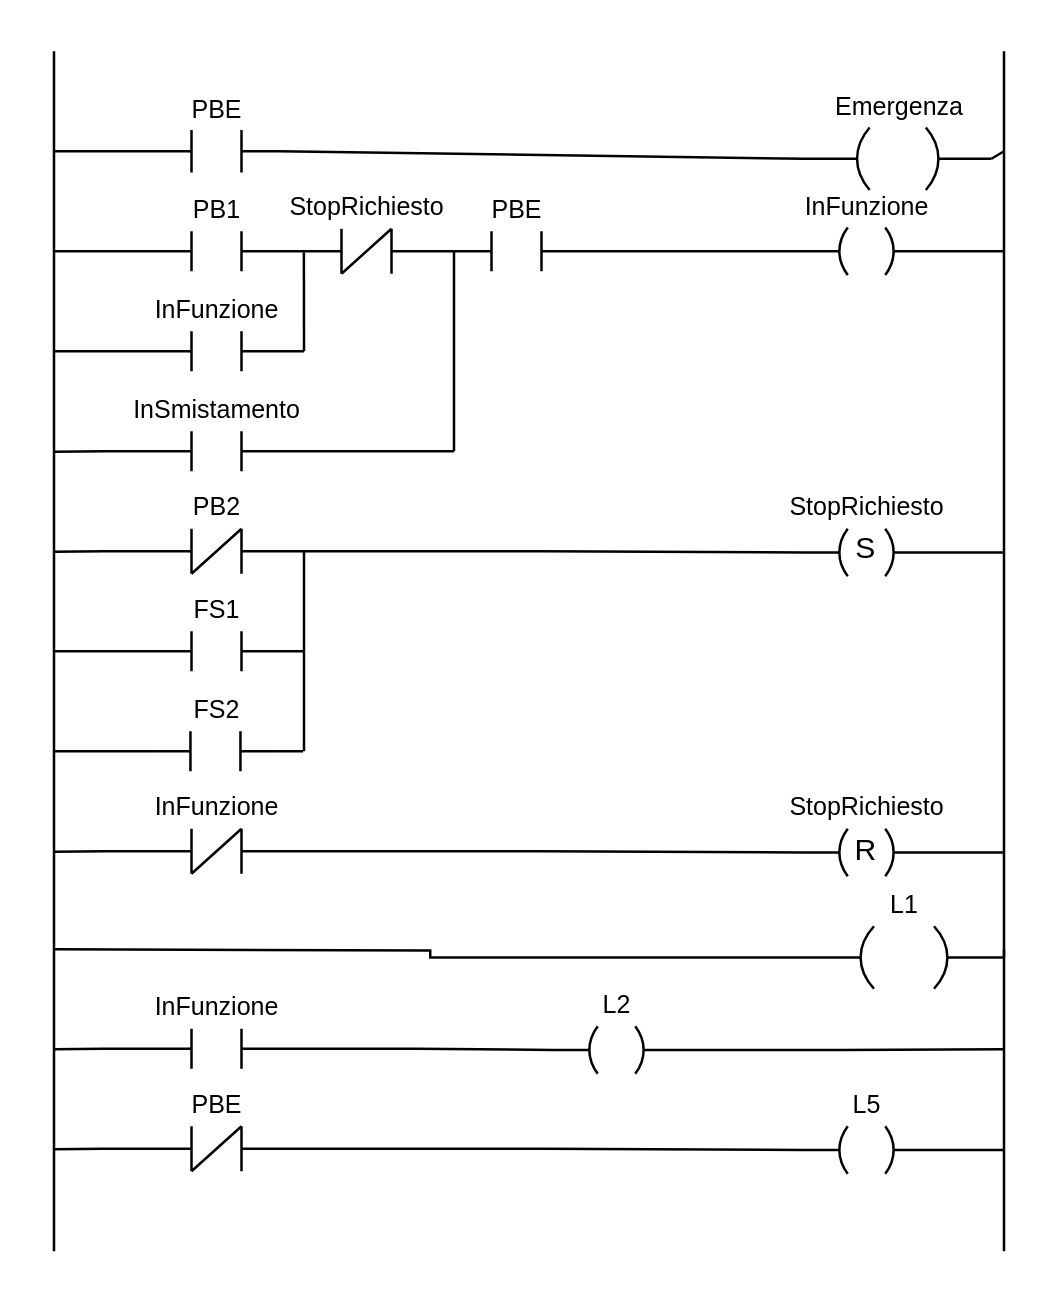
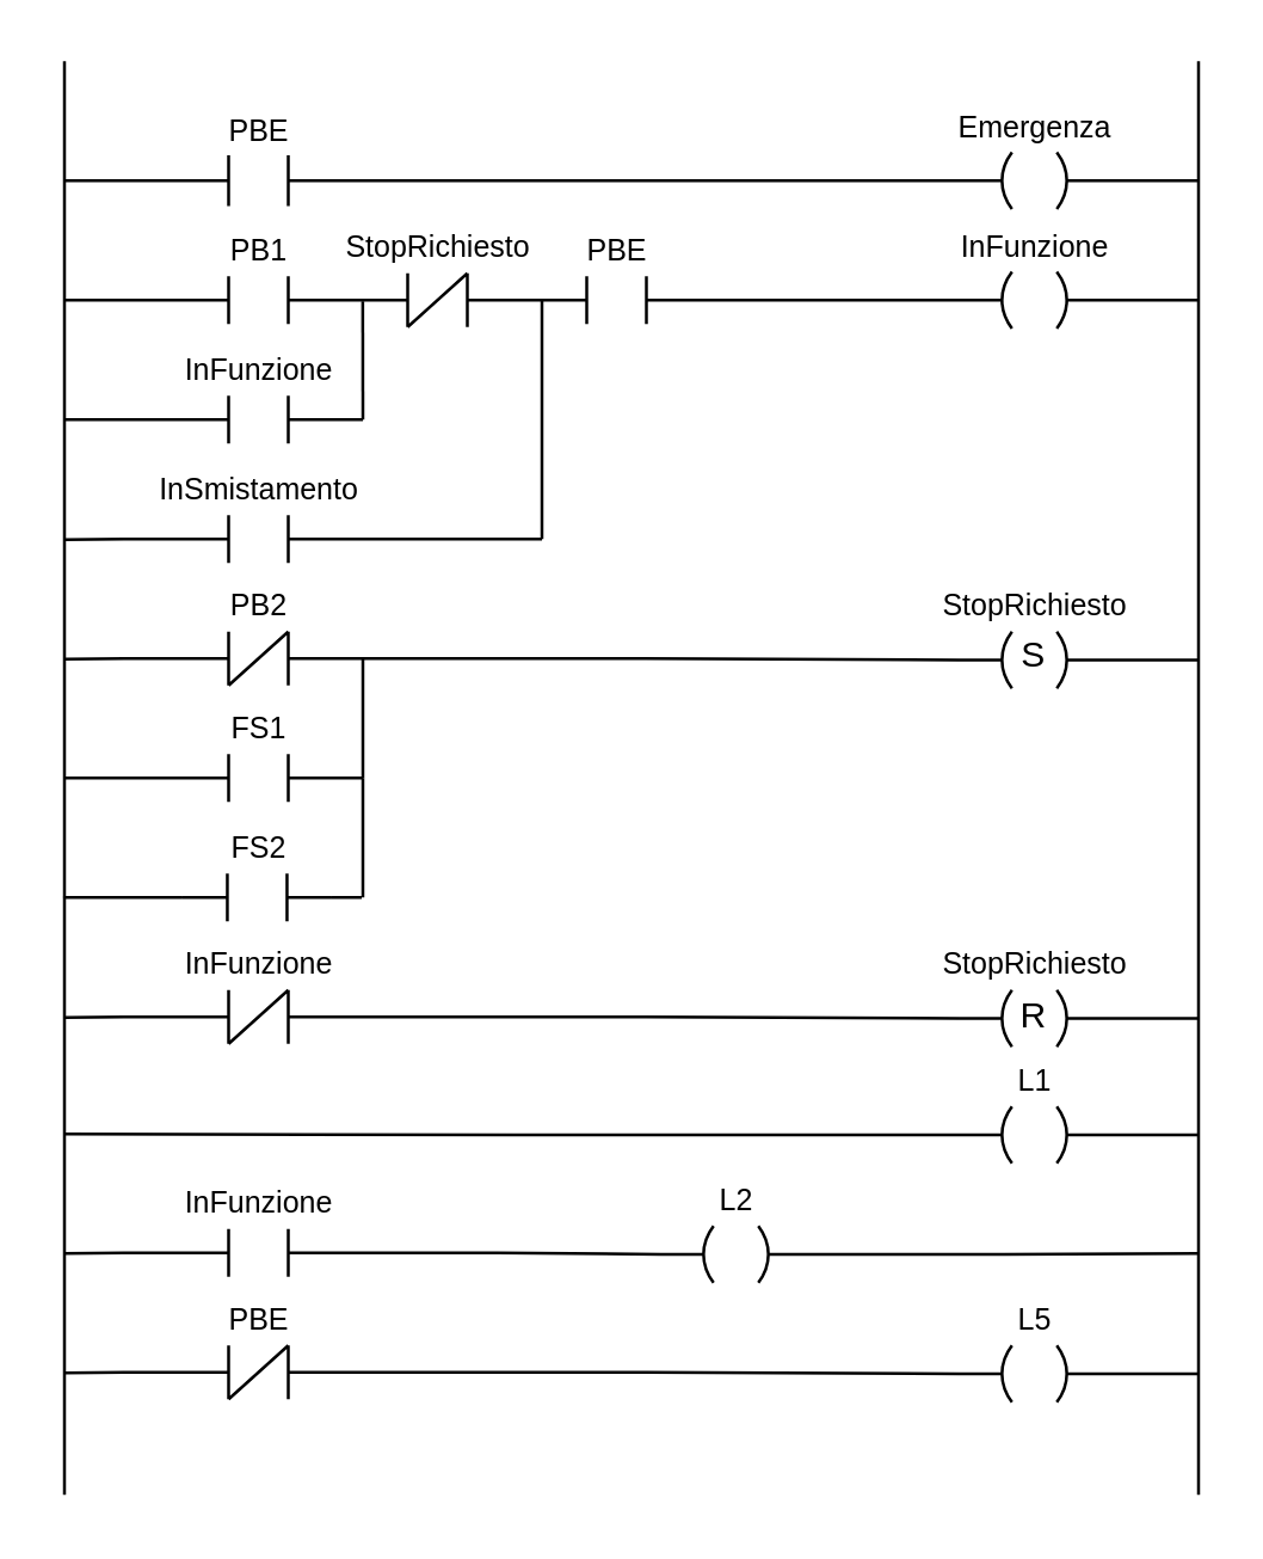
  <mxCell id="0" />
  <mxCell id="1" parent="0" />
  <mxCell id="2" value="" style="endArrow=none;html=1;rounded=0;" edge="1" parent="1"><mxGeometry width="50" height="50" relative="1" as="geometry"><mxPoint x="21" y="500" as="sourcePoint" /><mxPoint x="21" y="20" as="targetPoint" /></mxGeometry></mxCell>
  <mxCell id="3" style="edgeStyle=orthogonalEdgeStyle;rounded=0;orthogonalLoop=1;jettySize=auto;html=1;exitX=0;exitY=0.5;exitDx=0;exitDy=0;exitPerimeter=0;endArrow=none;endFill=0;" edge="1" parent="1" source="5"><mxGeometry relative="1" as="geometry"><mxPoint x="21" y="379.238" as="targetPoint" /></mxGeometry></mxCell>
  <mxCell id="4" style="edgeStyle=orthogonalEdgeStyle;rounded=0;orthogonalLoop=1;jettySize=auto;html=1;exitX=1;exitY=0.5;exitDx=0;exitDy=0;exitPerimeter=0;endArrow=none;endFill=0;" edge="1" parent="1" source="5"><mxGeometry relative="1" as="geometry"><mxPoint x="401" y="379.238" as="targetPoint" /></mxGeometry></mxCell>
- <mxCell id="5" value="L1" style="pointerEvents=1;verticalLabelPosition=top;shadow=0;dashed=0;align=center;html=1;verticalAlign=bottom;shape=mxgraph.electrical.plc_ladder.output_1;labelPosition=center;fontSize=10;" vertex="1" parent="1"><mxGeometry x="321" y="370" width="80" height="25" as="geometry" /></mxCell>
- <mxCell id="6" value="Emergenza" style="pointerEvents=1;verticalLabelPosition=top;shadow=0;dashed=0;align=center;html=1;verticalAlign=bottom;shape=mxgraph.electrical.plc_ladder.output_1;labelPosition=center;fontSize=10;" vertex="1" parent="1"><mxGeometry x="321" y="50.5" width="75" height="25" as="geometry" /></mxCell>
+ <mxCell id="5" value="L1" style="pointerEvents=1;verticalLabelPosition=top;shadow=0;dashed=0;align=center;html=1;verticalAlign=bottom;shape=mxgraph.electrical.plc_ladder.output_1;labelPosition=center;fontSize=10;" vertex="1" parent="1"><mxGeometry x="321" y="370" width="50" height="19" as="geometry" /></mxCell>
+ <mxCell id="6" value="Emergenza" style="pointerEvents=1;verticalLabelPosition=top;shadow=0;dashed=0;align=center;html=1;verticalAlign=bottom;shape=mxgraph.electrical.plc_ladder.output_1;labelPosition=center;fontSize=10;" vertex="1" parent="1"><mxGeometry x="321" y="50.5" width="50" height="19" as="geometry" /></mxCell>
  <mxCell id="7" value="" style="endArrow=none;html=1;rounded=0;" edge="1" parent="1"><mxGeometry width="50" height="50" relative="1" as="geometry"><mxPoint x="21" y="100" as="sourcePoint" /><mxPoint x="61" y="100" as="targetPoint" /></mxGeometry></mxCell>
  <mxCell id="8" value="PB1" style="pointerEvents=1;verticalLabelPosition=top;shadow=0;dashed=0;align=center;html=1;verticalAlign=bottom;shape=mxgraph.electrical.plc_ladder.contact;labelPosition=center;fontSize=10;" vertex="1" parent="1"><mxGeometry x="61" y="92" width="50" height="16" as="geometry" /></mxCell>
  <mxCell id="9" value="PBE" style="pointerEvents=1;verticalLabelPosition=top;shadow=0;dashed=0;align=center;html=1;verticalAlign=bottom;shape=mxgraph.electrical.plc_ladder.contact;labelPosition=center;fontSize=10;" vertex="1" parent="1"><mxGeometry x="181" y="92" width="50" height="16" as="geometry" /></mxCell>
  <mxCell id="10" style="edgeStyle=orthogonalEdgeStyle;rounded=0;orthogonalLoop=1;jettySize=auto;html=1;exitX=1;exitY=0.5;exitDx=0;exitDy=0;exitPerimeter=0;endArrow=none;endFill=0;" edge="1" parent="1" source="11"><mxGeometry relative="1" as="geometry"><mxPoint x="401" y="99.953" as="targetPoint" /></mxGeometry></mxCell>
  <mxCell id="11" value="InFunzione" style="pointerEvents=1;verticalLabelPosition=top;shadow=0;dashed=0;align=center;html=1;verticalAlign=bottom;shape=mxgraph.electrical.plc_ladder.output_1;labelPosition=center;fontSize=10;" vertex="1" parent="1"><mxGeometry x="321" y="90.5" width="50" height="19" as="geometry" /></mxCell>
  <mxCell id="12" style="edgeStyle=orthogonalEdgeStyle;rounded=0;orthogonalLoop=1;jettySize=auto;html=1;exitX=0;exitY=0.5;exitDx=0;exitDy=0;exitPerimeter=0;endArrow=none;endFill=0;" edge="1" parent="1" source="14"><mxGeometry relative="1" as="geometry"><mxPoint x="21" y="140.038" as="targetPoint" /></mxGeometry></mxCell>
  <mxCell id="13" style="edgeStyle=orthogonalEdgeStyle;rounded=0;orthogonalLoop=1;jettySize=auto;html=1;exitX=1;exitY=0.5;exitDx=0;exitDy=0;exitPerimeter=0;endArrow=none;endFill=0;fontSize=10;" edge="1" parent="1" source="14"><mxGeometry relative="1" as="geometry"><mxPoint x="121" y="140.038" as="targetPoint" /></mxGeometry></mxCell>
  <mxCell id="14" value="InFunzione" style="pointerEvents=1;verticalLabelPosition=top;shadow=0;dashed=0;align=center;html=1;verticalAlign=bottom;shape=mxgraph.electrical.plc_ladder.contact;labelPosition=center;fontSize=10;" vertex="1" parent="1"><mxGeometry x="61" y="132" width="50" height="16" as="geometry" /></mxCell>
  <mxCell id="15" value="" style="endArrow=none;html=1;rounded=0;" edge="1" parent="1"><mxGeometry width="50" height="50" relative="1" as="geometry"><mxPoint x="401" y="500" as="sourcePoint" /><mxPoint x="401" y="20" as="targetPoint" /></mxGeometry></mxCell>
  <mxCell id="16" value="" style="endArrow=none;html=1;rounded=0;exitX=1;exitY=0.5;exitDx=0;exitDy=0;exitPerimeter=0;" edge="1" parent="1" source="6"><mxGeometry width="50" height="50" relative="1" as="geometry"><mxPoint x="365" y="65" as="sourcePoint" /><mxPoint x="401" y="60" as="targetPoint" /></mxGeometry></mxCell>
  <mxCell id="17" value="" style="endArrow=none;html=1;rounded=0;" edge="1" parent="1"><mxGeometry width="50" height="50" relative="1" as="geometry"><mxPoint x="21" y="60" as="sourcePoint" /><mxPoint x="61" y="60" as="targetPoint" /></mxGeometry></mxCell>
  <mxCell id="18" value="PBE" style="pointerEvents=1;verticalLabelPosition=top;shadow=0;dashed=0;align=center;html=1;verticalAlign=bottom;shape=mxgraph.electrical.plc_ladder.contact;labelPosition=center;fontSize=10;" vertex="1" parent="1"><mxGeometry x="61" y="51.5" width="50" height="17" as="geometry" /></mxCell>
  <mxCell id="19" value="" style="endArrow=none;html=1;rounded=0;exitX=1;exitY=0.5;exitDx=0;exitDy=0;exitPerimeter=0;entryX=0;entryY=0.5;entryDx=0;entryDy=0;entryPerimeter=0;fontSize=10;" edge="1" parent="1" source="18" target="6"><mxGeometry width="50" height="50" relative="1" as="geometry"><mxPoint x="131" y="65" as="sourcePoint" /><mxPoint x="181" y="15" as="targetPoint" /></mxGeometry></mxCell>
  <mxCell id="20" style="edgeStyle=orthogonalEdgeStyle;rounded=0;orthogonalLoop=1;jettySize=auto;html=1;exitX=1;exitY=0.5;exitDx=0;exitDy=0;exitPerimeter=0;entryX=0;entryY=0.5;entryDx=0;entryDy=0;entryPerimeter=0;strokeColor=default;endArrow=none;endFill=0;fontSize=10;" edge="1" parent="1" source="8"><mxGeometry relative="1" as="geometry"><mxPoint x="121" y="100" as="targetPoint" /></mxGeometry></mxCell>
  <mxCell id="21" style="edgeStyle=orthogonalEdgeStyle;rounded=0;orthogonalLoop=1;jettySize=auto;html=1;exitX=1;exitY=0.5;exitDx=0;exitDy=0;exitPerimeter=0;entryX=0;entryY=0.5;entryDx=0;entryDy=0;entryPerimeter=0;endArrow=none;endFill=0;fontSize=10;" edge="1" parent="1" target="9"><mxGeometry relative="1" as="geometry"><mxPoint x="171" y="100" as="sourcePoint" /></mxGeometry></mxCell>
  <mxCell id="22" style="edgeStyle=orthogonalEdgeStyle;rounded=0;orthogonalLoop=1;jettySize=auto;html=1;exitX=1;exitY=0.5;exitDx=0;exitDy=0;exitPerimeter=0;entryX=0;entryY=0.5;entryDx=0;entryDy=0;entryPerimeter=0;endArrow=none;endFill=0;fontSize=10;" edge="1" parent="1" source="9" target="11"><mxGeometry relative="1" as="geometry" /></mxCell>
  <mxCell id="23" style="edgeStyle=orthogonalEdgeStyle;rounded=0;orthogonalLoop=1;jettySize=auto;html=1;endArrow=none;endFill=0;entryX=-0.001;entryY=0.526;entryDx=0;entryDy=0;entryPerimeter=0;fontSize=10;" edge="1" parent="1"><mxGeometry relative="1" as="geometry"><mxPoint x="120.95" y="100.416" as="targetPoint" /><mxPoint x="121" y="140" as="sourcePoint" /></mxGeometry></mxCell>
  <mxCell id="24" style="edgeStyle=orthogonalEdgeStyle;rounded=0;orthogonalLoop=1;jettySize=auto;html=1;exitX=1;exitY=0.5;exitDx=0;exitDy=0;exitPerimeter=0;endArrow=none;endFill=0;" edge="1" parent="1" source="25"><mxGeometry relative="1" as="geometry"><mxPoint x="401" y="419.238" as="targetPoint" /></mxGeometry></mxCell>
  <mxCell id="25" value="L2" style="pointerEvents=1;verticalLabelPosition=top;shadow=0;dashed=0;align=center;html=1;verticalAlign=bottom;shape=mxgraph.electrical.plc_ladder.output_1;labelPosition=center;fontSize=10;" vertex="1" parent="1"><mxGeometry x="221" y="410" width="50" height="19" as="geometry" /></mxCell>
  <mxCell id="26" style="edgeStyle=orthogonalEdgeStyle;rounded=0;orthogonalLoop=1;jettySize=auto;html=1;exitX=0;exitY=0.5;exitDx=0;exitDy=0;exitPerimeter=0;endArrow=none;endFill=0;" edge="1" parent="1" source="27"><mxGeometry relative="1" as="geometry"><mxPoint x="21" y="419.238" as="targetPoint" /></mxGeometry></mxCell>
  <mxCell id="27" value="InFunzione" style="pointerEvents=1;verticalLabelPosition=top;shadow=0;dashed=0;align=center;html=1;verticalAlign=bottom;shape=mxgraph.electrical.plc_ladder.contact;labelPosition=center;fontSize=10;" vertex="1" parent="1"><mxGeometry x="61" y="411" width="50" height="16" as="geometry" /></mxCell>
  <mxCell id="28" style="edgeStyle=orthogonalEdgeStyle;rounded=0;orthogonalLoop=1;jettySize=auto;html=1;exitX=1;exitY=0.5;exitDx=0;exitDy=0;exitPerimeter=0;entryX=0;entryY=0.5;entryDx=0;entryDy=0;entryPerimeter=0;endArrow=none;endFill=0;" edge="1" parent="1" source="27" target="25"><mxGeometry relative="1" as="geometry" /></mxCell>
  <mxCell id="29" value="StopRichiesto" style="pointerEvents=1;verticalLabelPosition=top;shadow=0;dashed=0;align=center;html=1;verticalAlign=bottom;shape=mxgraph.electrical.plc_ladder.not_contact;labelPosition=center;fontSize=10;" vertex="1" parent="1"><mxGeometry x="121" y="91" width="50" height="18" as="geometry" /></mxCell>
  <mxCell id="30" style="edgeStyle=orthogonalEdgeStyle;rounded=0;orthogonalLoop=1;jettySize=auto;html=1;exitX=0;exitY=0.5;exitDx=0;exitDy=0;exitPerimeter=0;endArrow=none;endFill=0;" edge="1" parent="1" source="31"><mxGeometry relative="1" as="geometry"><mxPoint x="21" y="459.238" as="targetPoint" /></mxGeometry></mxCell>
  <mxCell id="31" value="PBE" style="pointerEvents=1;verticalLabelPosition=top;shadow=0;dashed=0;align=center;html=1;verticalAlign=bottom;shape=mxgraph.electrical.plc_ladder.not_contact;labelPosition=center;fontSize=10;" vertex="1" parent="1"><mxGeometry x="61" y="450" width="50" height="18" as="geometry" /></mxCell>
  <mxCell id="32" style="edgeStyle=orthogonalEdgeStyle;rounded=0;orthogonalLoop=1;jettySize=auto;html=1;exitX=1;exitY=0.5;exitDx=0;exitDy=0;exitPerimeter=0;endArrow=none;endFill=0;" edge="1" parent="1" source="33"><mxGeometry relative="1" as="geometry"><mxPoint x="401" y="459.714" as="targetPoint" /></mxGeometry></mxCell>
  <mxCell id="33" value="L5" style="pointerEvents=1;verticalLabelPosition=top;shadow=0;dashed=0;align=center;html=1;verticalAlign=bottom;shape=mxgraph.electrical.plc_ladder.output_1;labelPosition=center;fontSize=10;" vertex="1" parent="1"><mxGeometry x="321" y="450" width="50" height="19" as="geometry" /></mxCell>
  <mxCell id="34" style="edgeStyle=orthogonalEdgeStyle;rounded=0;orthogonalLoop=1;jettySize=auto;html=1;exitX=1;exitY=0.5;exitDx=0;exitDy=0;exitPerimeter=0;entryX=0;entryY=0.5;entryDx=0;entryDy=0;entryPerimeter=0;endArrow=none;endFill=0;" edge="1" parent="1" source="31" target="33"><mxGeometry relative="1" as="geometry" /></mxCell>
  <mxCell id="35" style="edgeStyle=orthogonalEdgeStyle;rounded=0;orthogonalLoop=1;jettySize=auto;html=1;exitX=0;exitY=0.5;exitDx=0;exitDy=0;exitPerimeter=0;endArrow=none;endFill=0;" edge="1" parent="1" source="37"><mxGeometry relative="1" as="geometry"><mxPoint x="21" y="180.238" as="targetPoint" /></mxGeometry></mxCell>
  <mxCell id="36" style="edgeStyle=orthogonalEdgeStyle;rounded=0;orthogonalLoop=1;jettySize=auto;html=1;exitX=1;exitY=0.5;exitDx=0;exitDy=0;exitPerimeter=0;endArrow=none;endFill=0;" edge="1" parent="1" source="37"><mxGeometry relative="1" as="geometry"><mxPoint x="181" y="180" as="targetPoint" /></mxGeometry></mxCell>
  <mxCell id="37" value="InSmistamento" style="pointerEvents=1;verticalLabelPosition=top;shadow=0;dashed=0;align=center;html=1;verticalAlign=bottom;shape=mxgraph.electrical.plc_ladder.contact;labelPosition=center;fontSize=10;" vertex="1" parent="1"><mxGeometry x="61" y="172" width="50" height="16" as="geometry" /></mxCell>
  <mxCell id="38" value="" style="endArrow=none;html=1;rounded=0;" edge="1" parent="1"><mxGeometry width="50" height="50" relative="1" as="geometry"><mxPoint x="181" y="180" as="sourcePoint" /><mxPoint x="181" y="100" as="targetPoint" /></mxGeometry></mxCell>
  <mxCell id="39" style="edgeStyle=orthogonalEdgeStyle;rounded=0;orthogonalLoop=1;jettySize=auto;html=1;exitX=0;exitY=0.5;exitDx=0;exitDy=0;exitPerimeter=0;endArrow=none;endFill=0;" edge="1" parent="1" source="40"><mxGeometry relative="1" as="geometry"><mxPoint x="21" y="220.238" as="targetPoint" /></mxGeometry></mxCell>
  <mxCell id="40" value="PB2" style="pointerEvents=1;verticalLabelPosition=top;shadow=0;dashed=0;align=center;html=1;verticalAlign=bottom;shape=mxgraph.electrical.plc_ladder.not_contact;labelPosition=center;fontSize=10;" vertex="1" parent="1"><mxGeometry x="61" y="211" width="50" height="18" as="geometry" /></mxCell>
  <mxCell id="41" style="edgeStyle=orthogonalEdgeStyle;rounded=0;orthogonalLoop=1;jettySize=auto;html=1;exitX=1;exitY=0.5;exitDx=0;exitDy=0;exitPerimeter=0;endArrow=none;endFill=0;" edge="1" parent="1" source="42"><mxGeometry relative="1" as="geometry"><mxPoint x="401" y="220.714" as="targetPoint" /></mxGeometry></mxCell>
  <mxCell id="42" value="StopRichiesto" style="pointerEvents=1;verticalLabelPosition=top;shadow=0;dashed=0;align=center;html=1;verticalAlign=bottom;shape=mxgraph.electrical.plc_ladder.output_1;labelPosition=center;fontSize=10;" vertex="1" parent="1"><mxGeometry x="321" y="211" width="50" height="19" as="geometry" /></mxCell>
  <mxCell id="43" style="edgeStyle=orthogonalEdgeStyle;rounded=0;orthogonalLoop=1;jettySize=auto;html=1;exitX=1;exitY=0.5;exitDx=0;exitDy=0;exitPerimeter=0;entryX=0;entryY=0.5;entryDx=0;entryDy=0;entryPerimeter=0;endArrow=none;endFill=0;" edge="1" parent="1" source="40" target="42"><mxGeometry relative="1" as="geometry" /></mxCell>
  <mxCell id="44" value="S" style="text;html=1;align=center;verticalAlign=middle;whiteSpace=wrap;rounded=0;" vertex="1" parent="1"><mxGeometry x="316" y="204" width="60" height="30" as="geometry" /></mxCell>
  <mxCell id="45" style="edgeStyle=orthogonalEdgeStyle;rounded=0;orthogonalLoop=1;jettySize=auto;html=1;exitX=0;exitY=0.5;exitDx=0;exitDy=0;exitPerimeter=0;endArrow=none;endFill=0;" edge="1" parent="1" source="46"><mxGeometry relative="1" as="geometry"><mxPoint x="21" y="340.238" as="targetPoint" /></mxGeometry></mxCell>
  <mxCell id="46" value="InFunzione" style="pointerEvents=1;verticalLabelPosition=top;shadow=0;dashed=0;align=center;html=1;verticalAlign=bottom;shape=mxgraph.electrical.plc_ladder.not_contact;labelPosition=center;fontSize=10;" vertex="1" parent="1"><mxGeometry x="61" y="331" width="50" height="18" as="geometry" /></mxCell>
  <mxCell id="47" style="edgeStyle=orthogonalEdgeStyle;rounded=0;orthogonalLoop=1;jettySize=auto;html=1;exitX=1;exitY=0.5;exitDx=0;exitDy=0;exitPerimeter=0;endArrow=none;endFill=0;" edge="1" parent="1" source="48"><mxGeometry relative="1" as="geometry"><mxPoint x="401" y="340.714" as="targetPoint" /></mxGeometry></mxCell>
  <mxCell id="48" value="StopRichiesto" style="pointerEvents=1;verticalLabelPosition=top;shadow=0;dashed=0;align=center;html=1;verticalAlign=bottom;shape=mxgraph.electrical.plc_ladder.output_1;labelPosition=center;fontSize=10;" vertex="1" parent="1"><mxGeometry x="321" y="331" width="50" height="19" as="geometry" /></mxCell>
  <mxCell id="49" style="edgeStyle=orthogonalEdgeStyle;rounded=0;orthogonalLoop=1;jettySize=auto;html=1;exitX=1;exitY=0.5;exitDx=0;exitDy=0;exitPerimeter=0;entryX=0;entryY=0.5;entryDx=0;entryDy=0;entryPerimeter=0;endArrow=none;endFill=0;" edge="1" parent="1" source="46" target="48"><mxGeometry relative="1" as="geometry" /></mxCell>
  <mxCell id="50" value="R" style="text;html=1;align=center;verticalAlign=middle;whiteSpace=wrap;rounded=0;" vertex="1" parent="1"><mxGeometry x="316" y="325" width="60" height="30" as="geometry" /></mxCell>
  <mxCell id="51" style="edgeStyle=orthogonalEdgeStyle;rounded=0;orthogonalLoop=1;jettySize=auto;html=1;exitX=0;exitY=0.5;exitDx=0;exitDy=0;exitPerimeter=0;endArrow=none;endFill=0;" edge="1" parent="1" source="53"><mxGeometry relative="1" as="geometry"><mxPoint x="21" y="260" as="targetPoint" /></mxGeometry></mxCell>
  <mxCell id="52" style="edgeStyle=orthogonalEdgeStyle;rounded=0;orthogonalLoop=1;jettySize=auto;html=1;exitX=1;exitY=0.5;exitDx=0;exitDy=0;exitPerimeter=0;endArrow=none;endFill=0;" edge="1" parent="1" source="53"><mxGeometry relative="1" as="geometry"><mxPoint x="121" y="259.977" as="targetPoint" /></mxGeometry></mxCell>
  <mxCell id="53" value="FS1" style="pointerEvents=1;verticalLabelPosition=top;shadow=0;dashed=0;align=center;html=1;verticalAlign=bottom;shape=mxgraph.electrical.plc_ladder.contact;labelPosition=center;fontSize=10;" vertex="1" parent="1"><mxGeometry x="61" y="252" width="50" height="16" as="geometry" /></mxCell>
  <mxCell id="54" value="" style="endArrow=none;html=1;rounded=0;" edge="1" parent="1"><mxGeometry width="50" height="50" relative="1" as="geometry"><mxPoint x="121" y="260" as="sourcePoint" /><mxPoint x="121" y="220" as="targetPoint" /></mxGeometry></mxCell>
  <mxCell id="55" style="edgeStyle=orthogonalEdgeStyle;rounded=0;orthogonalLoop=1;jettySize=auto;html=1;exitX=0;exitY=0.5;exitDx=0;exitDy=0;exitPerimeter=0;endArrow=none;endFill=0;" edge="1" parent="1" source="56"><mxGeometry relative="1" as="geometry"><mxPoint x="20.58" y="300" as="targetPoint" /></mxGeometry></mxCell>
  <mxCell id="56" value="FS2" style="pointerEvents=1;verticalLabelPosition=top;shadow=0;dashed=0;align=center;html=1;verticalAlign=bottom;shape=mxgraph.electrical.plc_ladder.contact;labelPosition=center;fontSize=10;" vertex="1" parent="1"><mxGeometry x="60.58" y="292" width="50" height="16" as="geometry" /></mxCell>
  <mxCell id="57" value="" style="endArrow=none;html=1;rounded=0;" edge="1" parent="1"><mxGeometry width="50" height="50" relative="1" as="geometry"><mxPoint x="121" y="300" as="sourcePoint" /><mxPoint x="121" y="260" as="targetPoint" /></mxGeometry></mxCell>
  <mxCell id="58" style="edgeStyle=orthogonalEdgeStyle;rounded=0;orthogonalLoop=1;jettySize=auto;html=1;exitX=1;exitY=0.5;exitDx=0;exitDy=0;exitPerimeter=0;endArrow=none;endFill=0;" edge="1" parent="1"><mxGeometry relative="1" as="geometry"><mxPoint x="120.58" y="299.947" as="targetPoint" /><mxPoint x="110.58" y="299.97" as="sourcePoint" /></mxGeometry></mxCell>
